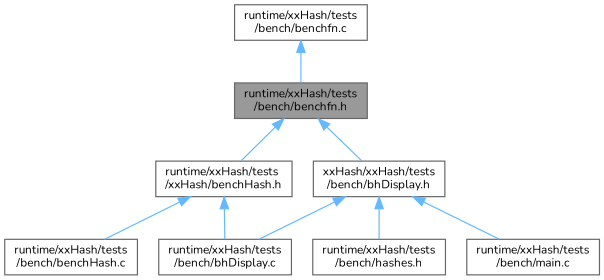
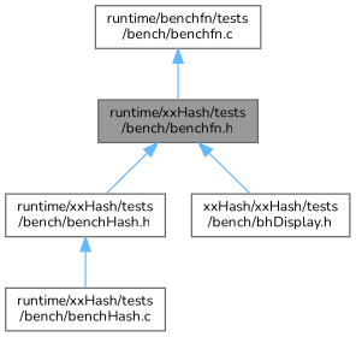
  digraph {
    fontname=Nunito
    node [color=grey40 fillcolor=white fontname=Nunito fontsize=10 shape=box style=filled]
    edge [color=steelblue1 dir=back fontname=Nunito fontsize=10 labelfontname=Helvetica labelfontsize=10 style=solid]
    n1 [color=gray40 fillcolor=grey60 fontcolor=black height=0.2 label="runtime/xxHash/tests\l/bench/benchfn.h" width=0.4]
-   n2 [height=0.2 label="runtime/xxHash/tests\l/xxHash/benchHash.h" width=0.4]
+   n2 [height=0.2 label="runtime/xxHash/tests\l/bench/benchHash.h" width=0.4]
    n3 [height=0.2 label="xxHash/xxHash/tests\l/bench/bhDisplay.h" width=0.4]
    n4 [height=0.2 label="runtime/xxHash/tests\l/bench/benchHash.c" width=0.4]
-   n5 [height=0.2 label="runtime/xxHash/tests\l/bench/bhDisplay.c" width=0.4]
-   n6 [height=0.2 label="runtime/xxHash/tests\l/bench/benchfn.c" width=0.4]
-   n7 [height=0.2 label="runtime/xxHash/tests\l/bench/hashes.h" width=0.4]
-   n8 [height=0.2 label="runtime/xxHash/tests\l/bench/main.c" width=0.4]
+   n6 [height=0.2 label="runtime/benchfn/tests\l/bench/benchfn.c" width=0.4]
    n1 -> n2
    n1 -> n3
    n2 -> n4
-   n2 -> n5
-   n3 -> n5
-   n3 -> n7
-   n3 -> n8
    n6 -> n1
  }
